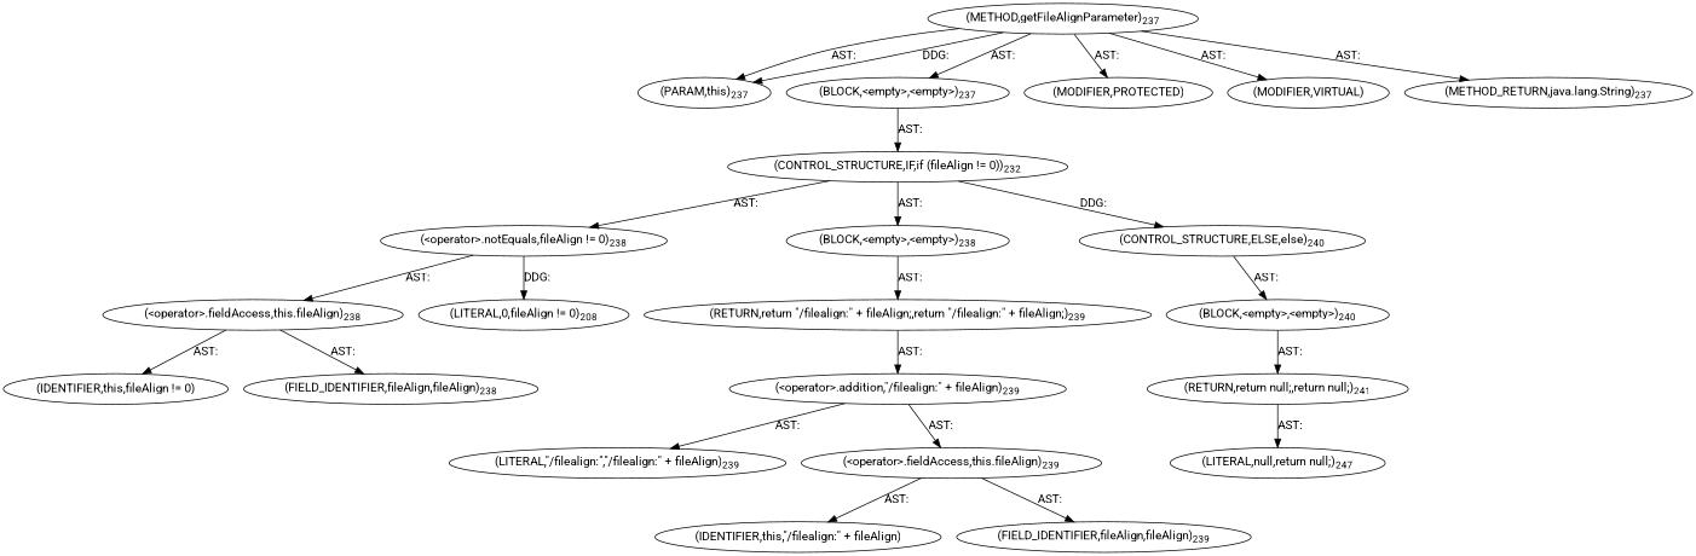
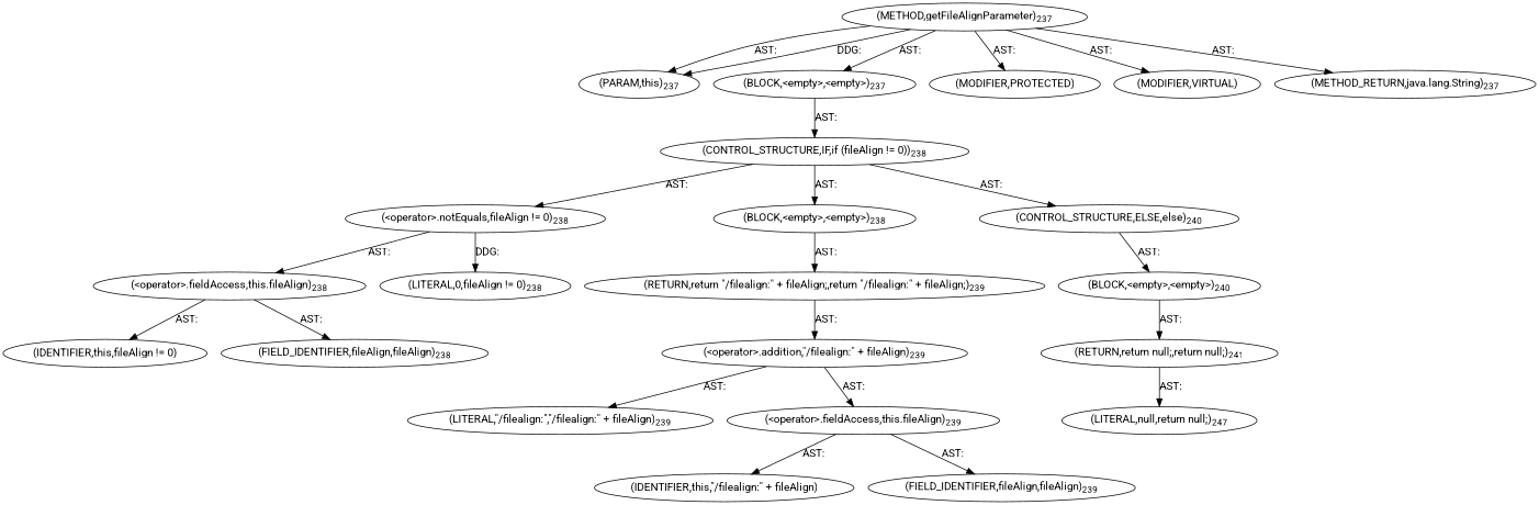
  digraph {
    fontname=Roboto
    node [fontname=Roboto]
    edge [fontname=Roboto]
    n1 [label=<(METHOD,getFileAlignParameter)<SUB>237</SUB>>]
    n2 [label=<(PARAM,this)<SUB>237</SUB>>]
    n3 [label=<(BLOCK,&lt;empty&gt;,&lt;empty&gt;)<SUB>237</SUB>>]
    n4 [label=<(MODIFIER,PROTECTED)>]
    n5 [label=<(MODIFIER,VIRTUAL)>]
    n6 [label=<(METHOD_RETURN,java.lang.String)<SUB>237</SUB>>]
-   n7 [label=<(CONTROL_STRUCTURE,IF,if (fileAlign != 0))<SUB>232</SUB>>]
+   n7 [label=<(CONTROL_STRUCTURE,IF,if (fileAlign != 0))<SUB>238</SUB>>]
    n8 [label=<(&lt;operator&gt;.notEquals,fileAlign != 0)<SUB>238</SUB>>]
    n9 [label=<(BLOCK,&lt;empty&gt;,&lt;empty&gt;)<SUB>238</SUB>>]
    n10 [label=<(CONTROL_STRUCTURE,ELSE,else)<SUB>240</SUB>>]
    n11 [label=<(&lt;operator&gt;.fieldAccess,this.fileAlign)<SUB>238</SUB>>]
-   n12 [label=<(LITERAL,0,fileAlign != 0)<SUB>208</SUB>>]
+   n12 [label=<(LITERAL,0,fileAlign != 0)<SUB>238</SUB>>]
    n13 [label=<(RETURN,return &quot;/filealign:&quot; + fileAlign;,return &quot;/filealign:&quot; + fileAlign;)<SUB>239</SUB>>]
    n14 [label=<(BLOCK,&lt;empty&gt;,&lt;empty&gt;)<SUB>240</SUB>>]
    n15 [label=<(IDENTIFIER,this,fileAlign != 0)>]
    n16 [label=<(FIELD_IDENTIFIER,fileAlign,fileAlign)<SUB>238</SUB>>]
    n17 [label=<(&lt;operator&gt;.addition,&quot;/filealign:&quot; + fileAlign)<SUB>239</SUB>>]
    n18 [label=<(LITERAL,&quot;/filealign:&quot;,&quot;/filealign:&quot; + fileAlign)<SUB>239</SUB>>]
    n19 [label=<(&lt;operator&gt;.fieldAccess,this.fileAlign)<SUB>239</SUB>>]
    n20 [label=<(IDENTIFIER,this,&quot;/filealign:&quot; + fileAlign)>]
    n21 [label=<(FIELD_IDENTIFIER,fileAlign,fileAlign)<SUB>239</SUB>>]
    n22 [label=<(RETURN,return null;,return null;)<SUB>241</SUB>>]
    n23 [label=<(LITERAL,null,return null;)<SUB>247</SUB>>]
    n1 -> n2 [label="AST: "]
    n1 -> n2 [label="DDG: "]
    n1 -> n3 [label="AST: "]
    n1 -> n4 [label="AST: "]
    n1 -> n5 [label="AST: "]
    n1 -> n6 [label="AST: "]
    n3 -> n7 [label="AST: "]
    n7 -> n8 [label="AST: "]
    n7 -> n9 [label="AST: "]
-   n7 -> n10 [label="DDG: "]
+   n7 -> n10 [label="AST: "]
    n8 -> n11 [label="AST: "]
    n8 -> n12 [label="DDG: "]
    n9 -> n13 [label="AST: "]
    n10 -> n14 [label="AST: "]
    n11 -> n15 [label="AST: "]
    n11 -> n16 [label="AST: "]
    n13 -> n17 [label="AST: "]
    n14 -> n22 [label="AST: "]
    n17 -> n18 [label="AST: "]
    n17 -> n19 [label="AST: "]
    n19 -> n20 [label="AST: "]
    n19 -> n21 [label="AST: "]
    n22 -> n23 [label="AST: "]
  }
